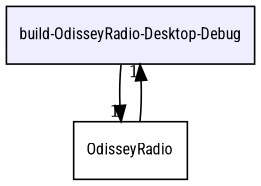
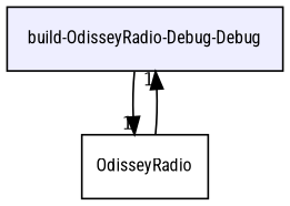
  digraph {
    compound=true
    fontname="Roboto Condensed"
    node [fontname="Roboto Condensed" fontsize=10 shape=box]
    edge [headlabel=1 labeldistance=1.5 labelfontname=Helvetica labelfontsize=10 fontname="Roboto Condensed"]
-   n1 [fillcolor="#eeeeff" label="build-OdisseyRadio-Desktop-Debug" pencolor=black style=filled]
+   n1 [fillcolor="#eeeeff" label="build-OdisseyRadio-Debug-Debug" pencolor=black style=filled]
    n2 [label=OdisseyRadio]
    n1 -> n2
    n2 -> n1
  }
